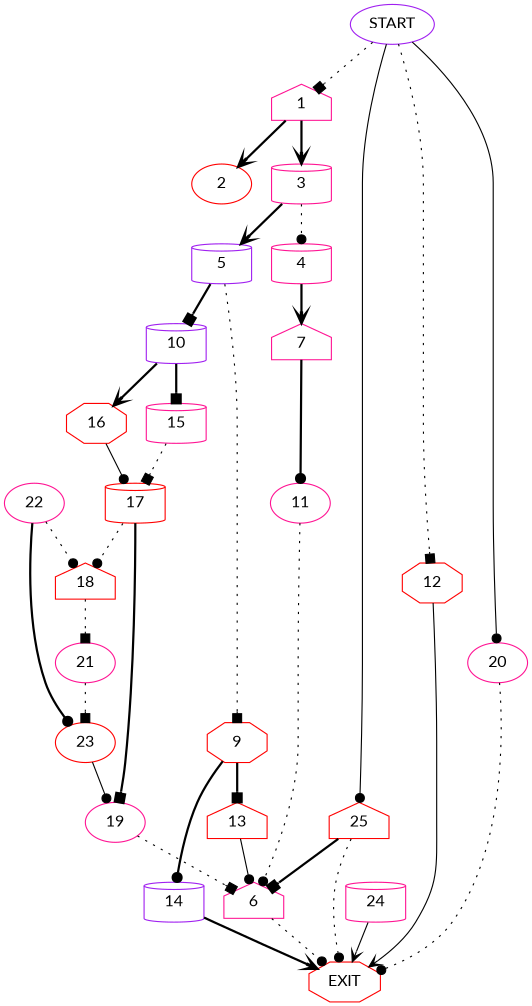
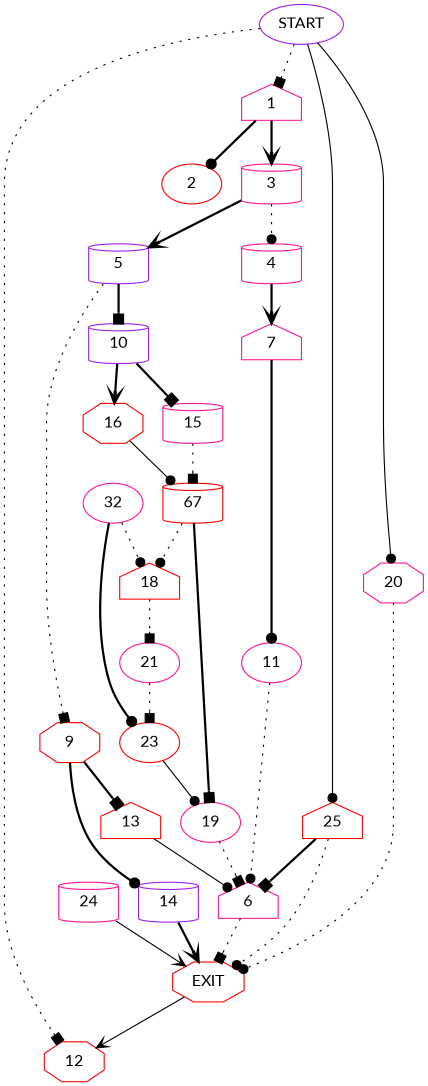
  digraph {
    fontname=Lato
    node [color=deeppink fontname=Lato shape=cylinder]
    edge [arrowhead=dot fontname=Lato style=dotted]
    n1 [color=purple label=START shape=ellipse]
    1 [shape=house]
    12 [color=red shape=octagon]
-   20 [shape=ellipse]
+   20 [shape=octagon]
    25 [color=red shape=house]
    2 [color=red shape=ellipse]
    3
    n8 [color=red label=EXIT shape=octagon]
    24
    6 [shape=house]
    4
    5 [color=purple]
    7 [shape=house]
    9 [color=red shape=octagon]
    10 [color=purple]
    11 [shape=ellipse]
    13 [color=red shape=house]
    14 [color=purple]
    15
    16 [color=red shape=octagon]
-   17 [color=red]
+   17 [color=red label=67]
    18 [color=red shape=house]
    19 [shape=ellipse]
    21 [shape=ellipse]
    23 [color=red shape=ellipse]
-   22 [shape=ellipse]
+   22 [shape=ellipse label=32]
    n1 -> 1 [arrowhead=box]
    n1 -> 12 [arrowhead=box]
    n1 -> 20 [style=solid]
    n1 -> 25 [style=solid]
-   1 -> 2 [arrowhead=vee style=bold]
+   1 -> 2 [style=bold]
    1 -> 3 [arrowhead=vee style=bold]
-   12 -> n8 [arrowhead=vee style=solid]
+   n8 -> 12 [arrowhead=vee style=solid]
    20 -> n8
    25 -> n8
    25 -> 6 [arrowhead=box style=bold]
    3 -> 4
    3 -> 5 [arrowhead=vee style=bold]
    24 -> n8 [arrowhead=vee style=solid]
-   6 -> n8
+   6 -> n8 [arrowhead=box]
    4 -> 7 [arrowhead=vee style=bold]
    5 -> 9 [arrowhead=box]
    5 -> 10 [arrowhead=box style=bold]
    7 -> 11 [style=bold]
    9 -> 13 [arrowhead=box style=bold]
    9 -> 14 [style=bold]
    10 -> 15 [arrowhead=box style=bold]
    10 -> 16 [arrowhead=vee style=bold]
    11 -> 6
    13 -> 6 [style=solid]
    14 -> n8 [arrowhead=vee style=bold]
    15 -> 17 [arrowhead=box]
    16 -> 17 [style=solid]
    17 -> 18
    17 -> 19 [arrowhead=box style=bold]
    18 -> 21 [arrowhead=box]
    19 -> 6 [arrowhead=box]
    21 -> 23 [arrowhead=box]
    23 -> 19 [style=solid]
    22 -> 18
    22 -> 23 [style=bold]
  }
